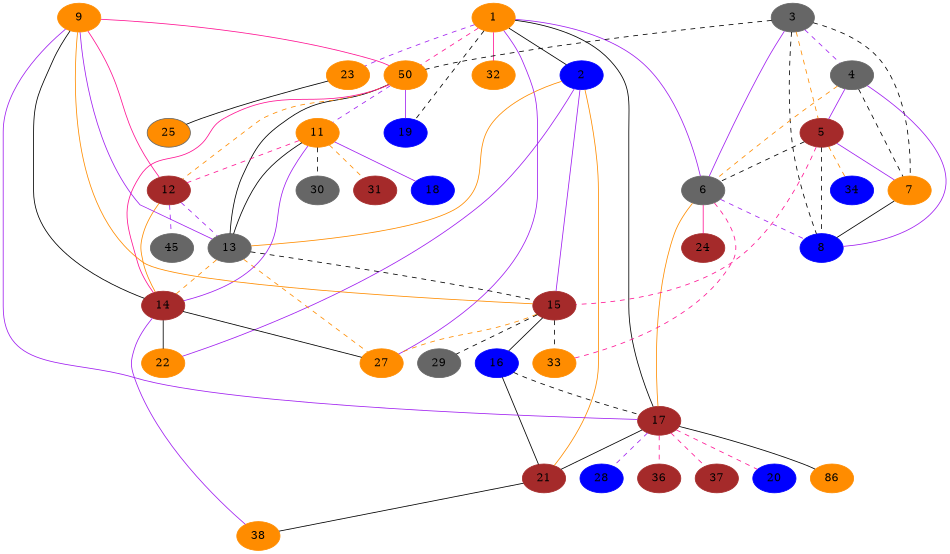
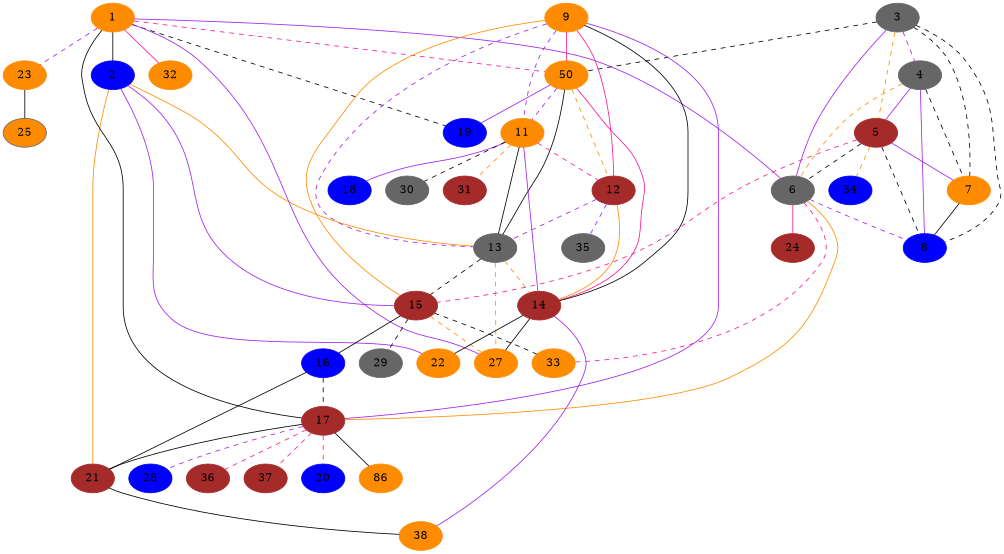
  graph {
    node [color=darkorange style=filled]
    edge [color=black style=solid weight=1.0]
    2 [color=blue]
    1
    6 [color=gray40]
    n4 [label=50]
    17 [color=brown]
    19 [color=blue]
    23
    27
    32
    13 [color=gray40]
    15 [color=brown]
    21 [color=brown]
    22
    8 [color=blue]
    24 [color=brown]
    33
    11
    12 [color=brown]
    14 [color=brown]
    20 [color=blue]
    n21 [label=86]
    28 [color=blue]
    36 [color=brown]
    37 [color=brown]
    25 [color=gray40 fillcolor=darkorange]
    16 [color=blue]
    29 [color=gray40]
    38
    3 [color=gray40]
    4 [color=gray40]
    5 [color=brown]
    7
    34 [color=blue]
    9
    18 [color=blue]
    30 [color=gray40]
    31 [color=brown]
-   35 [color=gray40 label=45]
+   35 [color=gray40]
    2 -- 13 [color=darkorange]
    2 -- 15 [color=purple]
    2 -- 21 [color=darkorange weight=5.0]
    2 -- 22 [color=purple]
    1 -- 2 [weight=5.0]
    1 -- 6 [color=purple]
    1 -- n4 [color=deeppink style=dashed]
    1 -- 17
    1 -- 19 [style=dashed]
    1 -- 23 [color=purple style=dashed weight=6.0]
    1 -- 27 [color=purple]
    1 -- 32 [color=deeppink weight=4.0]
    6 -- 17 [color=darkorange]
    6 -- 8 [color=purple style=dashed]
    6 -- 24 [color=deeppink]
    6 -- 33 [color=deeppink style=dashed]
    n4 -- 19 [color=purple weight=2.0]
    n4 -- 13
    n4 -- 11 [color=purple style=dashed]
    n4 -- 12 [color=darkorange style=dashed]
    n4 -- 14 [color=deeppink]
    17 -- 21 [weight=2.0]
    17 -- 20 [color=deeppink style=dashed weight=3.0]
    17 -- n21 [weight=2.0]
    17 -- 28 [color=purple style=dashed]
    17 -- 36 [color=deeppink style=dashed]
    17 -- 37 [color=deeppink style=dashed]
    23 -- 25
    13 -- 27 [color=darkorange style=dashed]
    13 -- 15 [style=dashed]
    13 -- 14 [color=darkorange style=dashed]
    15 -- 27 [color=darkorange style=dashed]
    15 -- 33 [style=dashed weight=5.0]
    15 -- 16 [weight=5.0]
    15 -- 29 [style=dashed]
    21 -- 38
    11 -- 13
    11 -- 12 [color=deeppink style=dashed]
    11 -- 14 [color=purple]
    11 -- 18 [color=purple]
    11 -- 30 [style=dashed]
    11 -- 31 [color=darkorange style=dashed]
    12 -- 13 [color=purple style=dashed]
    12 -- 14 [color=darkorange]
    12 -- 35 [color=purple style=dashed]
    14 -- 27
    14 -- 22 [weight=2.0]
    14 -- 38 [color=purple]
    16 -- 17 [style=dashed]
    16 -- 21
    3 -- 6 [color=purple]
    3 -- n4 [style=dashed]
    3 -- 8 [style=dashed]
    3 -- 4 [color=purple style=dashed]
    3 -- 5 [color=darkorange style=dashed]
    3 -- 7 [style=dashed]
    4 -- 6 [color=darkorange style=dashed]
    4 -- 8 [color=purple]
    4 -- 5 [color=purple]
    4 -- 7 [style=dashed]
    5 -- 6 [style=dashed]
    5 -- 15 [color=deeppink style=dashed]
    5 -- 8 [style=dashed]
    5 -- 7 [color=purple]
    5 -- 34 [color=darkorange style=dashed]
    7 -- 8
    9 -- n4 [color=deeppink]
    9 -- 17 [color=purple]
-   9 -- 13 [color=purple]
+   9 -- 13 [color=purple style=dashed]
    9 -- 15 [color=darkorange]
+   9 -- 11 [color=purple style=dashed]
    9 -- 12 [color=deeppink]
    9 -- 14
  }
